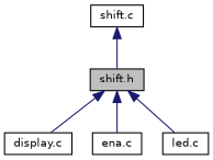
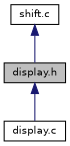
  digraph {
    node [color=black fillcolor=white fontname=Helvetica fontsize=10 shape=record style=filled]
    edge [color=midnightblue dir=back fontname=Helvetica fontsize=10 labelfontname=Helvetica labelfontsize=10 style=solid]
-   n1 [fillcolor=grey75 fontcolor=black height=0.2 label="shift.h" width=0.4]
+   n1 [fillcolor=grey75 fontcolor=black height=0.2 label="display.h" width=0.4]
    n2 [height=0.2 label="display.c" width=0.4]
-   n3 [height=0.2 label="ena.c" width=0.4]
-   n4 [height=0.2 label="led.c" width=0.4]
    n5 [height=0.2 label="shift.c" width=0.4]
    n1 -> n2
-   n1 -> n3
-   n1 -> n4
    n5 -> n1
  }
